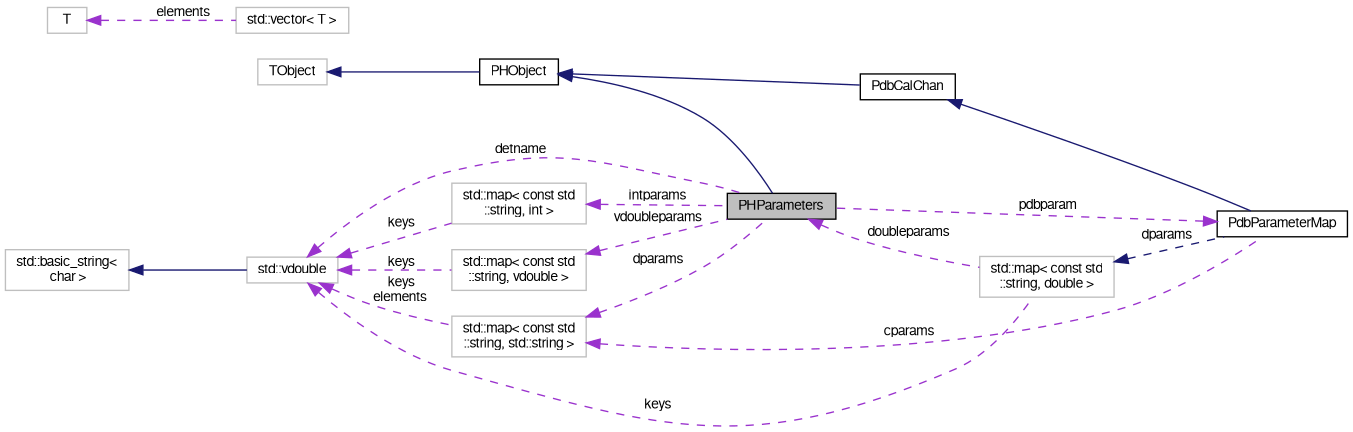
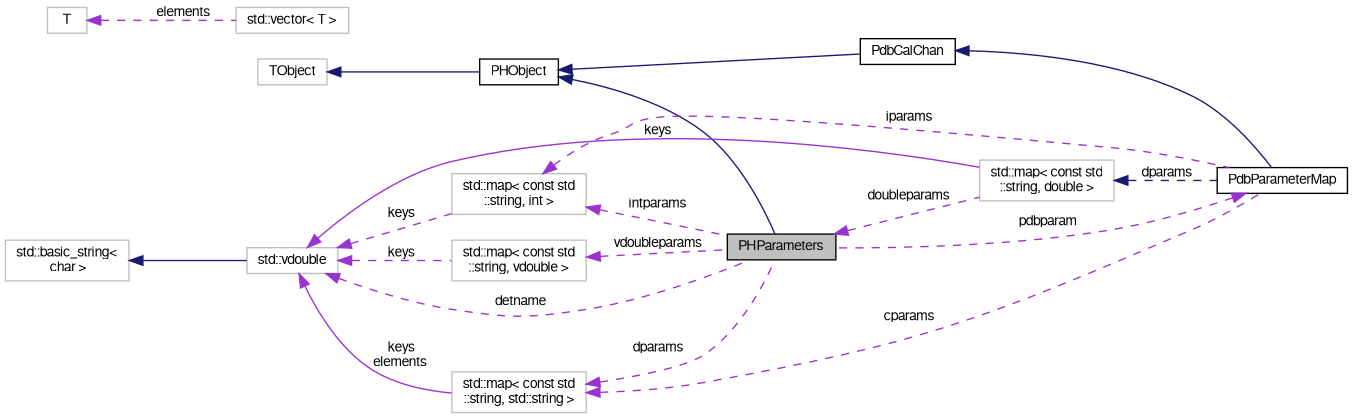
  digraph {
    rankdir=LR
    node [color=grey75 fontname=FreeSans fontsize=10 shape=record]
    edge [color=darkorchid3 dir=back fontname=FreeSans fontsize=10 labelfontname=FreeSans labelfontsize=10 style=dashed]
    n1 [color=black fillcolor=grey75 fontcolor=black height=0.2 label=PHParameters style=filled width=0.4]
    n2 [height=0.2 label="std::map\< const std\l::string, double \>" width=0.4]
    n3 [color=black height=0.2 label=PHObject width=0.4]
    n4 [color=black height=0.2 label=PdbCalChan width=0.4]
    n5 [color=black height=0.2 label=PdbParameterMap width=0.4]
    n6 [height=0.2 label=TObject width=0.4]
    n7 [height=0.2 label="std::vdouble" width=0.4]
    n8 [height=0.2 label="std::map\< const std\l::string, int \>" width=0.4]
    n9 [height=0.2 label="std::map\< const std\l::string, std::string \>" width=0.4]
    n10 [height=0.2 label="std::map\< const std\l::string, vdouble \>" width=0.4]
    n11 [height=0.2 label="std::basic_string\<\l char \>" width=0.4]
    n12 [height=0.2 label="std::vector\< T \>" width=0.4]
    n13 [height=0.2 label=T width=0.4]
    n1 -> n2 [label=" doubleparams"]
    n2 -> n5 [color=midnightblue label=" dparams"]
    n3 -> n1 [color=midnightblue style=solid]
    n3 -> n4 [color=midnightblue style=solid]
    n4 -> n5 [color=midnightblue style=solid]
    n5 -> n1 [label=" pdbparam"]
    n6 -> n3 [color=midnightblue style=solid]
    n7 -> n1 [label=" detname"]
-   n7 -> n2 [label=" keys"]
+   n7 -> n2 [label=" keys" style=solid]
    n7 -> n8 [label=" keys"]
-   n7 -> n9 [label=" keys\nelements"]
+   n7 -> n9 [label=" keys\nelements" style=solid]
    n7 -> n10 [label=" keys"]
    n8 -> n1 [label=" intparams"]
+   n8 -> n5 [label=" iparams"]
    n9 -> n1 [label=" dparams"]
    n9 -> n5 [label=" cparams"]
    n10 -> n1 [label=" vdoubleparams"]
    n11 -> n7 [color=midnightblue style=solid]
    n13 -> n12 [label=" elements"]
  }
